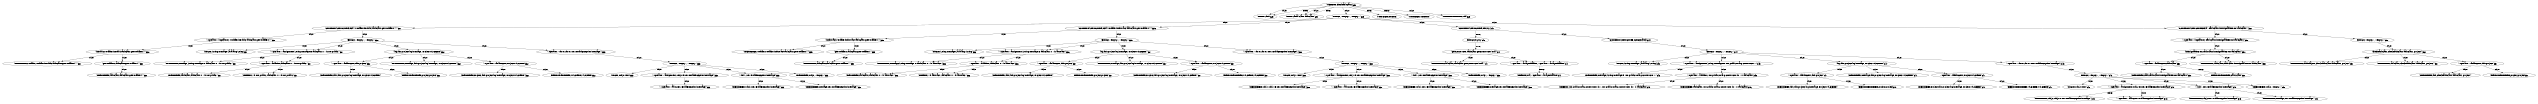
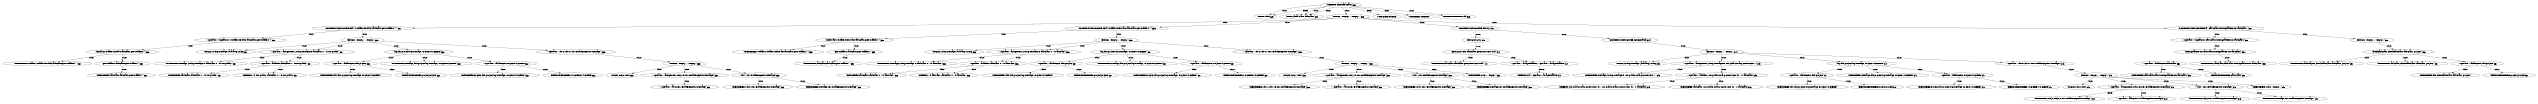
  digraph {
    n1 [label=<(METHOD,checkTaskClass)<SUB>329</SUB>>]
    n2 [label=<(PARAM,this)<SUB>329</SUB>>]
    n3 [label=<(PARAM,final Class taskClass)<SUB>329</SUB>>]
    n4 [label=<(BLOCK,&lt;empty&gt;,&lt;empty&gt;)<SUB>329</SUB>>]
    n5 [label=<(MODIFIER,PUBLIC)>]
    n6 [label=<(MODIFIER,VIRTUAL)>]
    n7 [label=<(METHOD_RETURN,void)<SUB>329</SUB>>]
    n8 [label=<(CONTROL_STRUCTURE,IF,if (!Modifier.isPublic(taskClass.getModifiers())))<SUB>330</SUB>>]
    n9 [label=<(CONTROL_STRUCTURE,IF,if (Modifier.isAbstract(taskClass.getModifiers())))<SUB>335</SUB>>]
    n10 [label=<(CONTROL_STRUCTURE,TRY,try)<SUB>340</SUB>>]
    n11 [label=<(CONTROL_STRUCTURE,IF,if (!Task.class.isAssignableFrom(taskClass)))<SUB>350</SUB>>]
    n12 [label=<(&lt;operator&gt;.logicalNot,!Modifier.isPublic(taskClass.getModifiers()))<SUB>330</SUB>>]
    n13 [label=<(BLOCK,&lt;empty&gt;,&lt;empty&gt;)<SUB>330</SUB>>]
    n14 [label=<(isAbstract,Modifier.isAbstract(taskClass.getModifiers()))<SUB>335</SUB>>]
    n15 [label=<(BLOCK,&lt;empty&gt;,&lt;empty&gt;)<SUB>335</SUB>>]
    n16 [label=<(BLOCK,try,try)<SUB>340</SUB>>]
    n17 [label=<(CONTROL_STRUCTURE,CATCH,catch)<SUB>344</SUB>>]
    n18 [label=<(&lt;operator&gt;.logicalNot,!Task.class.isAssignableFrom(taskClass))<SUB>350</SUB>>]
    n19 [label=<(BLOCK,&lt;empty&gt;,&lt;empty&gt;)<SUB>350</SUB>>]
    n20 [label=<(isPublic,Modifier.isPublic(taskClass.getModifiers()))<SUB>330</SUB>>]
    n21 [label=<(LOCAL,String message: java.lang.String)<SUB>331</SUB>>]
    n22 [label=<(&lt;operator&gt;.assignment,String message = taskClass + &quot; is not public&quot;)<SUB>331</SUB>>]
    n23 [label=<(log,this.project.log(message, Project.MSG_ERR))<SUB>332</SUB>>]
    n24 [label=<(&lt;operator&gt;.throw,throw new BuildException(message);)<SUB>333</SUB>>]
    n25 [label=<(IDENTIFIER,Modifier,Modifier.isPublic(taskClass.getModifiers()))<SUB>330</SUB>>]
    n26 [label=<(getModifiers,taskClass.getModifiers())<SUB>330</SUB>>]
    n27 [label=<(IDENTIFIER,taskClass,taskClass.getModifiers())<SUB>330</SUB>>]
    n28 [label=<(IDENTIFIER,message,String message = taskClass + &quot; is not public&quot;)<SUB>331</SUB>>]
    n29 [label=<(&lt;operator&gt;.addition,taskClass + &quot; is not public&quot;)<SUB>331</SUB>>]
    n30 [label=<(&lt;operator&gt;.fieldAccess,this.project)<SUB>332</SUB>>]
    n31 [label=<(IDENTIFIER,message,this.project.log(message, Project.MSG_ERR))<SUB>332</SUB>>]
    n32 [label=<(&lt;operator&gt;.fieldAccess,Project.MSG_ERR)<SUB>332</SUB>>]
    n33 [label=<(BLOCK,&lt;empty&gt;,&lt;empty&gt;)<SUB>333</SUB>>]
    n34 [label=<(IDENTIFIER,taskClass,taskClass + &quot; is not public&quot;)<SUB>331</SUB>>]
    n35 [label=<(LITERAL,&quot; is not public&quot;,taskClass + &quot; is not public&quot;)<SUB>331</SUB>>]
    n36 [label=<(IDENTIFIER,this,this.project.log(message, Project.MSG_ERR))>]
    n37 [label=<(FIELD_IDENTIFIER,project,project)<SUB>332</SUB>>]
    n38 [label=<(IDENTIFIER,Project,this.project.log(message, Project.MSG_ERR))<SUB>332</SUB>>]
    n39 [label=<(FIELD_IDENTIFIER,MSG_ERR,MSG_ERR)<SUB>332</SUB>>]
    n40 [label=<(LOCAL,$obj0: ANY)<SUB>333</SUB>>]
    n41 [label=<(&lt;operator&gt;.assignment,$obj0 = new BuildException(message))<SUB>333</SUB>>]
    n42 [label=<(&lt;init&gt;,new BuildException(message))<SUB>333</SUB>>]
-   n43 [label=<(IDENTIFIER,$obj0,&lt;empty&gt;)<SUB>333</SUB>>]
    n44 [label=<(&lt;operator&gt;.alloc,new BuildException(message))<SUB>333</SUB>>]
    n45 [label=<(IDENTIFIER,$obj0,new BuildException(message))<SUB>333</SUB>>]
    n46 [label=<(IDENTIFIER,message,new BuildException(message))<SUB>333</SUB>>]
    n47 [label=<(IDENTIFIER,Modifier,Modifier.isAbstract(taskClass.getModifiers()))<SUB>335</SUB>>]
    n48 [label=<(getModifiers,taskClass.getModifiers())<SUB>335</SUB>>]
    n49 [label=<(LOCAL,String message: java.lang.String)<SUB>336</SUB>>]
    n50 [label=<(&lt;operator&gt;.assignment,String message = taskClass + &quot; is abstract&quot;)<SUB>336</SUB>>]
    n51 [label=<(log,this.project.log(message, Project.MSG_ERR))<SUB>337</SUB>>]
    n52 [label=<(&lt;operator&gt;.throw,throw new BuildException(message);)<SUB>338</SUB>>]
    n53 [label=<(IDENTIFIER,taskClass,taskClass.getModifiers())<SUB>335</SUB>>]
    n54 [label=<(IDENTIFIER,message,String message = taskClass + &quot; is abstract&quot;)<SUB>336</SUB>>]
    n55 [label=<(&lt;operator&gt;.addition,taskClass + &quot; is abstract&quot;)<SUB>336</SUB>>]
    n56 [label=<(&lt;operator&gt;.fieldAccess,this.project)<SUB>337</SUB>>]
    n57 [label=<(IDENTIFIER,message,this.project.log(message, Project.MSG_ERR))<SUB>337</SUB>>]
    n58 [label=<(&lt;operator&gt;.fieldAccess,Project.MSG_ERR)<SUB>337</SUB>>]
    n59 [label=<(BLOCK,&lt;empty&gt;,&lt;empty&gt;)<SUB>338</SUB>>]
    n60 [label=<(IDENTIFIER,taskClass,taskClass + &quot; is abstract&quot;)<SUB>336</SUB>>]
    n61 [label=<(LITERAL,&quot; is abstract&quot;,taskClass + &quot; is abstract&quot;)<SUB>336</SUB>>]
    n62 [label=<(IDENTIFIER,this,this.project.log(message, Project.MSG_ERR))>]
    n63 [label=<(FIELD_IDENTIFIER,project,project)<SUB>337</SUB>>]
    n64 [label=<(IDENTIFIER,Project,this.project.log(message, Project.MSG_ERR))<SUB>337</SUB>>]
    n65 [label=<(FIELD_IDENTIFIER,MSG_ERR,MSG_ERR)<SUB>337</SUB>>]
    n66 [label=<(LOCAL,$obj1: ANY)<SUB>338</SUB>>]
    n67 [label=<(&lt;operator&gt;.assignment,$obj1 = new BuildException(message))<SUB>338</SUB>>]
    n68 [label=<(&lt;init&gt;,new BuildException(message))<SUB>338</SUB>>]
    n69 [label=<(IDENTIFIER,$obj1,&lt;empty&gt;)<SUB>338</SUB>>]
    n70 [label=<(IDENTIFIER,$obj1,$obj1 = new BuildException(message))<SUB>338</SUB>>]
    n71 [label=<(&lt;operator&gt;.alloc,new BuildException(message))<SUB>338</SUB>>]
    n72 [label=<(IDENTIFIER,$obj1,new BuildException(message))<SUB>338</SUB>>]
    n73 [label=<(IDENTIFIER,message,new BuildException(message))<SUB>338</SUB>>]
    n74 [label=<(getConstructor,taskClass.getConstructor(null))<SUB>341</SUB>>]
    n75 [label=<(BLOCK,&lt;empty&gt;,&lt;empty&gt;)<SUB>344</SUB>>]
    n76 [label=<(IDENTIFIER,taskClass,taskClass.getConstructor(null))<SUB>341</SUB>>]
    n77 [label=<(&lt;operator&gt;.arrayInitializer,&lt;operator&gt;.arrayInitializer)<SUB>341</SUB>>]
    n78 [label=<(LITERAL,null,&lt;operator&gt;.arrayInitializer)<SUB>341</SUB>>]
    n79 [label=<(LOCAL,String message: java.lang.String)<SUB>345</SUB>>]
    n80 [label=<(&lt;operator&gt;.assignment,String message = &quot;No public no-arg constructor ...)<SUB>345</SUB>>]
    n81 [label=<(log,this.project.log(message, Project.MSG_ERR))<SUB>347</SUB>>]
    n82 [label=<(&lt;operator&gt;.throw,throw new BuildException(message);)<SUB>348</SUB>>]
    n83 [label=<(IDENTIFIER,message,String message = &quot;No public no-arg constructor ...)<SUB>345</SUB>>]
    n84 [label=<(&lt;operator&gt;.addition,&quot;No public no-arg constructor in &quot; + taskClass)<SUB>345</SUB>>]
    n85 [label=<(&lt;operator&gt;.fieldAccess,this.project)<SUB>347</SUB>>]
    n86 [label=<(IDENTIFIER,message,this.project.log(message, Project.MSG_ERR))<SUB>347</SUB>>]
    n87 [label=<(&lt;operator&gt;.fieldAccess,Project.MSG_ERR)<SUB>347</SUB>>]
    n88 [label=<(BLOCK,&lt;empty&gt;,&lt;empty&gt;)<SUB>348</SUB>>]
    n89 [label=<(LITERAL,&quot;No public no-arg constructor in &quot;,&quot;No public no-arg constructor in &quot; + taskClass)<SUB>345</SUB>>]
    n90 [label=<(IDENTIFIER,taskClass,&quot;No public no-arg constructor in &quot; + taskClass)<SUB>346</SUB>>]
    n91 [label=<(IDENTIFIER,this,this.project.log(message, Project.MSG_ERR))>]
    n92 [label=<(FIELD_IDENTIFIER,project,project)<SUB>347</SUB>>]
    n93 [label=<(IDENTIFIER,Project,this.project.log(message, Project.MSG_ERR))<SUB>347</SUB>>]
    n94 [label=<(FIELD_IDENTIFIER,MSG_ERR,MSG_ERR)<SUB>347</SUB>>]
    n95 [label=<(LOCAL,$obj2: ANY)<SUB>348</SUB>>]
    n96 [label=<(&lt;operator&gt;.assignment,$obj2 = new BuildException(message))<SUB>348</SUB>>]
    n97 [label=<(&lt;init&gt;,new BuildException(message))<SUB>348</SUB>>]
    n98 [label=<(IDENTIFIER,$obj2,&lt;empty&gt;)<SUB>348</SUB>>]
    n99 [label=<(IDENTIFIER,$obj2,$obj2 = new BuildException(message))<SUB>348</SUB>>]
    n100 [label=<(&lt;operator&gt;.alloc,new BuildException(message))<SUB>348</SUB>>]
    n101 [label=<(IDENTIFIER,$obj2,new BuildException(message))<SUB>348</SUB>>]
    n102 [label=<(IDENTIFIER,message,new BuildException(message))<SUB>348</SUB>>]
    n103 [label=<(isAssignableFrom,Task.class.isAssignableFrom(taskClass))<SUB>350</SUB>>]
    n104 [label=<(checkTaskClass,checkTaskClass(taskClass, project))<SUB>352</SUB>>]
    n105 [label=<(&lt;operator&gt;.fieldAccess,Task.class)<SUB>350</SUB>>]
    n106 [label=<(IDENTIFIER,taskClass,Task.class.isAssignableFrom(taskClass))<SUB>350</SUB>>]
    n107 [label=<(IDENTIFIER,Task,Task.class.isAssignableFrom(taskClass))<SUB>350</SUB>>]
    n108 [label=<(FIELD_IDENTIFIER,class,class)<SUB>350</SUB>>]
    n109 [label=<(IDENTIFIER,TaskAdapter,checkTaskClass(taskClass, project))<SUB>351</SUB>>]
    n110 [label=<(IDENTIFIER,taskClass,checkTaskClass(taskClass, project))<SUB>351</SUB>>]
    n111 [label=<(&lt;operator&gt;.fieldAccess,this.project)<SUB>351</SUB>>]
    n112 [label=<(IDENTIFIER,this,checkTaskClass(taskClass, project))>]
    n113 [label=<(FIELD_IDENTIFIER,project,project)<SUB>351</SUB>>]
    n1 -> n2 [label="AST: "]
    n1 -> n2 [label="DDG: "]
    n1 -> n3 [label="AST: "]
    n1 -> n3 [label="DDG: "]
    n1 -> n4 [label="AST: "]
    n1 -> n5 [label="DDG: "]
-   n1 -> n6 [label="DDG: "]
+   n1 -> n6 [label="AST: "]
    n1 -> n7 [label="AST: "]
    n4 -> n8 [label="AST: "]
    n4 -> n9 [label="AST: "]
    n4 -> n10 [label="AST: "]
    n4 -> n11 [label="AST: "]
    n8 -> n12 [label="AST: "]
    n8 -> n13 [label="AST: "]
    n9 -> n14 [label="AST: "]
    n9 -> n15 [label="AST: "]
    n10 -> n16 [label="DDG: "]
-   n10 -> n17 [label="AST: "]
+   n10 -> n17 [label="DDG: "]
    n11 -> n18 [label="AST: "]
    n11 -> n19 [label="AST: "]
    n12 -> n20 [label="AST: "]
    n13 -> n21 [label="AST: "]
    n13 -> n22 [label="AST: "]
    n13 -> n23 [label="AST: "]
    n13 -> n24 [label="AST: "]
    n14 -> n47 [label="AST: "]
    n14 -> n48 [label="AST: "]
    n15 -> n49 [label="AST: "]
    n15 -> n50 [label="AST: "]
    n15 -> n51 [label="AST: "]
    n15 -> n52 [label="AST: "]
    n16 -> n74 [label="DDG: "]
    n17 -> n75 [label="AST: "]
    n18 -> n103 [label="AST: "]
    n19 -> n104 [label="AST: "]
    n20 -> n25 [label="AST: "]
    n20 -> n26 [label="AST: "]
    n22 -> n28 [label="AST: "]
    n22 -> n29 [label="AST: "]
    n23 -> n30 [label="AST: "]
    n23 -> n31 [label="AST: "]
    n23 -> n32 [label="AST: "]
    n24 -> n33 [label="AST: "]
    n26 -> n27 [label="AST: "]
    n29 -> n34 [label="AST: "]
    n29 -> n35 [label="AST: "]
    n30 -> n36 [label="AST: "]
    n30 -> n37 [label="AST: "]
    n32 -> n38 [label="AST: "]
    n32 -> n39 [label="AST: "]
    n33 -> n40 [label="AST: "]
    n33 -> n41 [label="AST: "]
    n33 -> n42 [label="AST: "]
-   n33 -> n43 [label="AST: "]
    n41 -> n44 [label="AST: "]
    n42 -> n45 [label="AST: "]
    n42 -> n46 [label="AST: "]
    n48 -> n53 [label="AST: "]
    n50 -> n54 [label="AST: "]
    n50 -> n55 [label="AST: "]
    n51 -> n56 [label="AST: "]
    n51 -> n57 [label="AST: "]
    n51 -> n58 [label="AST: "]
    n52 -> n59 [label="AST: "]
    n55 -> n60 [label="AST: "]
    n55 -> n61 [label="AST: "]
    n56 -> n62 [label="AST: "]
    n56 -> n63 [label="AST: "]
    n58 -> n64 [label="AST: "]
    n58 -> n65 [label="AST: "]
    n59 -> n66 [label="AST: "]
    n59 -> n67 [label="AST: "]
    n59 -> n68 [label="AST: "]
    n59 -> n69 [label="AST: "]
    n67 -> n70 [label="AST: "]
    n67 -> n71 [label="AST: "]
    n68 -> n72 [label="AST: "]
    n68 -> n73 [label="AST: "]
    n74 -> n76 [label="AST: "]
    n74 -> n77 [label="AST: "]
    n75 -> n79 [label="AST: "]
    n75 -> n80 [label="AST: "]
    n75 -> n81 [label="AST: "]
    n75 -> n82 [label="AST: "]
    n77 -> n78 [label="DDG: "]
    n80 -> n83 [label="AST: "]
    n80 -> n84 [label="AST: "]
    n81 -> n85 [label="AST: "]
    n81 -> n86 [label="AST: "]
    n81 -> n87 [label="AST: "]
    n82 -> n88 [label="AST: "]
    n84 -> n89 [label="AST: "]
    n84 -> n90 [label="AST: "]
    n85 -> n91 [label="AST: "]
    n85 -> n92 [label="AST: "]
    n87 -> n93 [label="AST: "]
    n87 -> n94 [label="AST: "]
    n88 -> n95 [label="AST: "]
    n88 -> n96 [label="AST: "]
    n88 -> n97 [label="AST: "]
    n88 -> n98 [label="AST: "]
    n96 -> n99 [label="DDG: "]
    n96 -> n100 [label="AST: "]
    n97 -> n101 [label="AST: "]
    n97 -> n102 [label="AST: "]
-   n103 -> n105 [label="AST: "]
    n103 -> n106 [label="AST: "]
    n104 -> n109 [label="AST: "]
    n104 -> n110 [label="AST: "]
    n104 -> n111 [label="AST: "]
    n105 -> n107 [label="AST: "]
    n105 -> n108 [label="DDG: "]
    n111 -> n112 [label="AST: "]
    n111 -> n113 [label="AST: "]
  }
